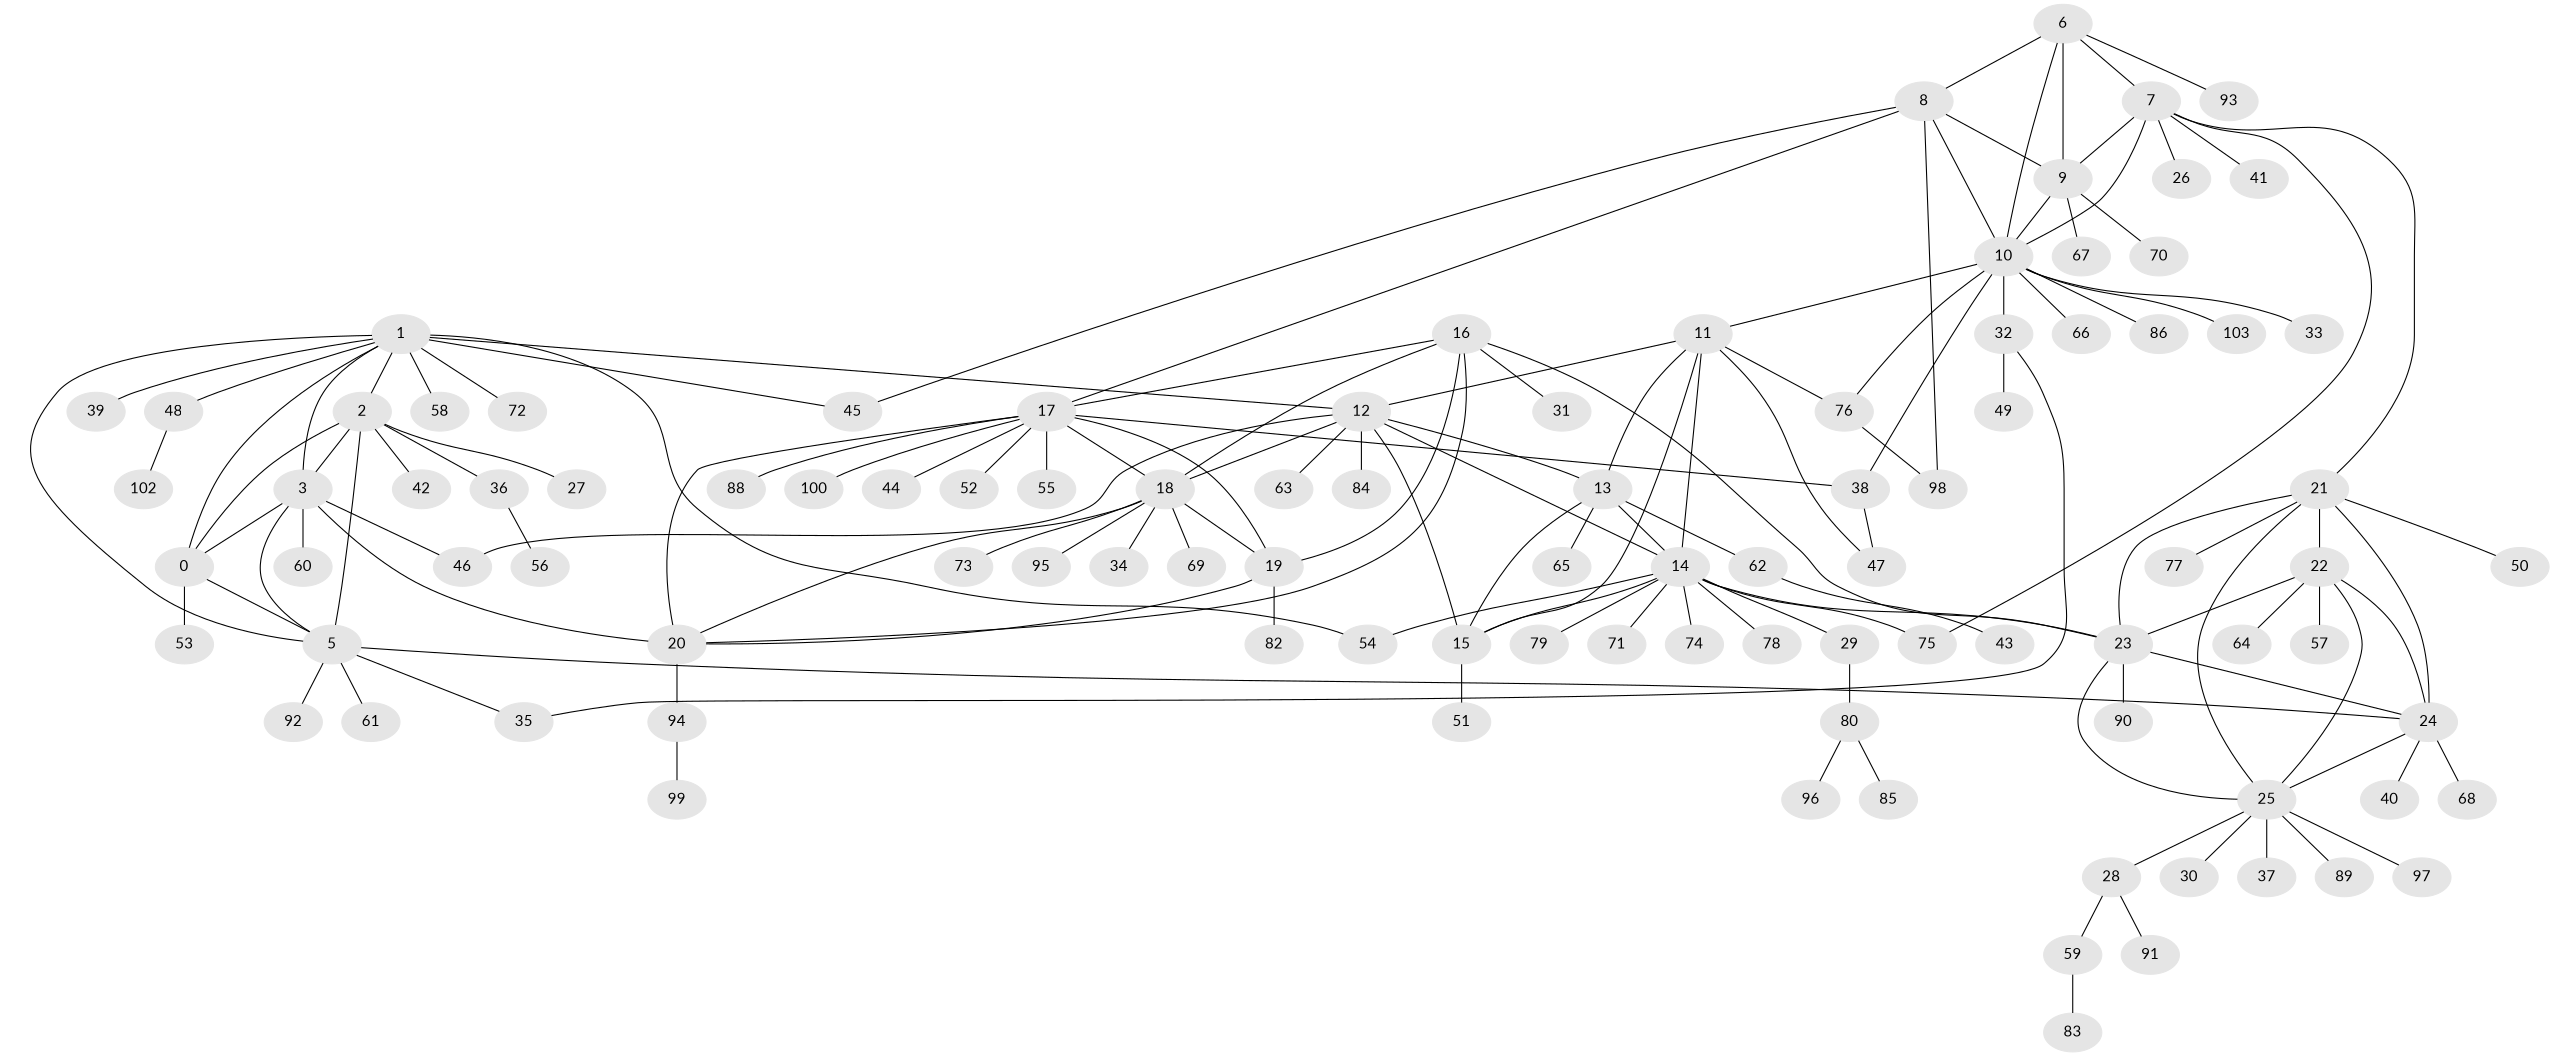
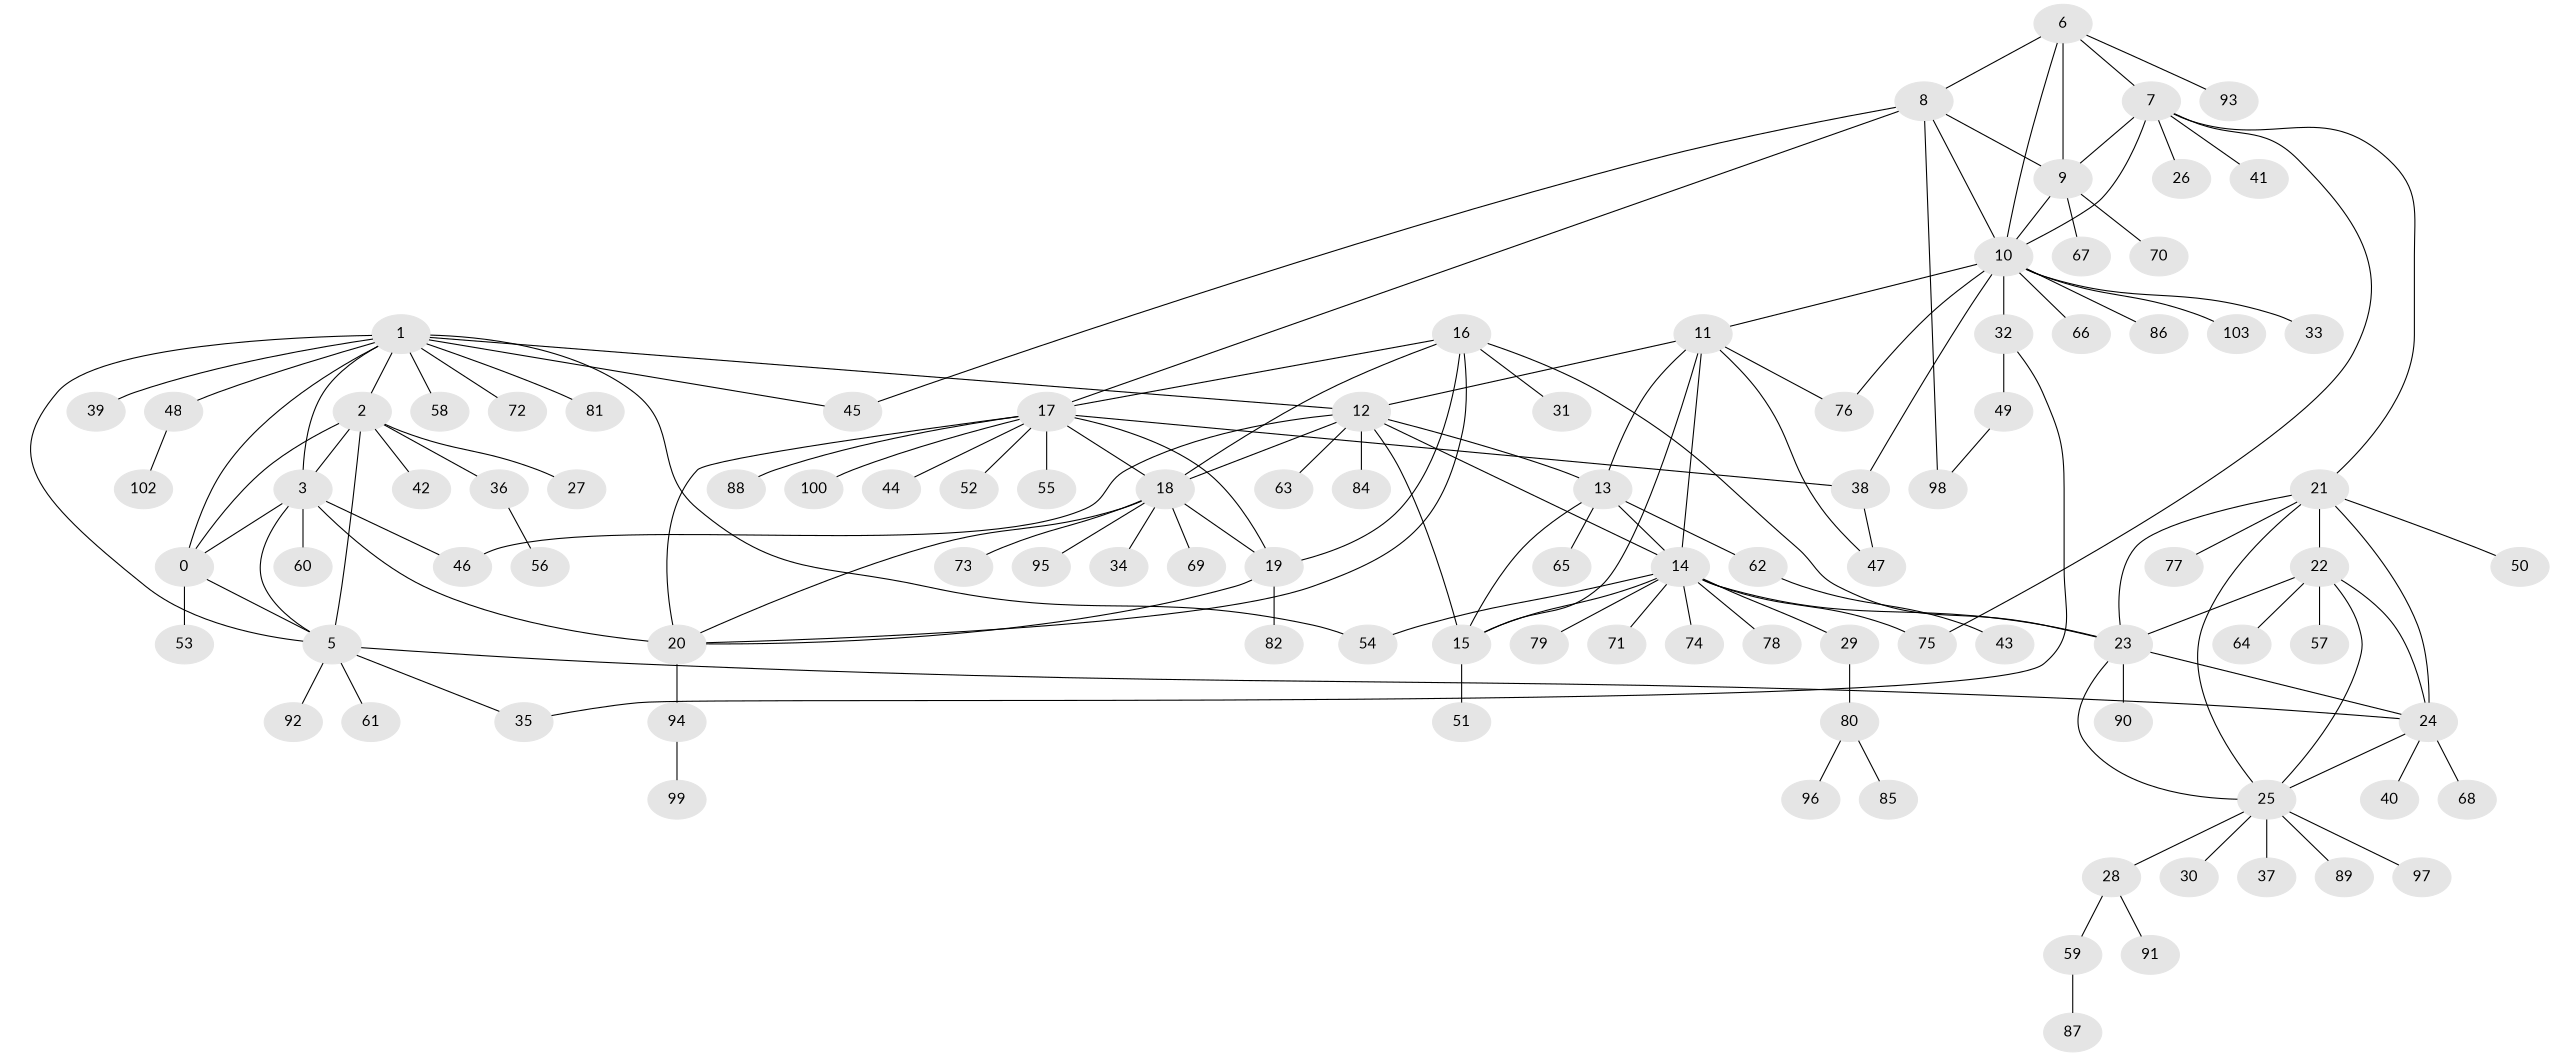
  graph {
    fontname=Lato
    node [color=gray90 fontname=Lato style=filled]
    edge [fontname=Lato]
    1
    2
    3
    n4 [label=0]
    5
    12
    39
    48
    54
    58
    72
+   81
    45
    27
    36
    42
    20
    46
    60
    53
    24
    35
    61
    92
    8
    9
    10
    17
    98
    13
    14
    15
    18
    63
    84
    102
    56
    94
    25
    40
    68
    6
    7
    93
    21
    26
    41
    75
    67
    70
    11
    32
    33
    38
    66
    76
    86
    n58 [label=103]
    23
    22
    50
    77
    19
    44
    52
    55
    88
    100
    47
    49
    62
    65
    29
    71
    74
    78
    79
    51
    34
    69
    73
    95
    43
    90
    80
    16
    31
    82
    99
    57
    64
    28
    30
    37
    89
    97
    59
    91
-   87 [label=83]
+   87
    85
    96
    1 -- 2
    1 -- 3
    1 -- n4
    1 -- 5
    1 -- 12
    1 -- 39
    1 -- 48
    1 -- 54
    1 -- 58
    1 -- 72
+   1 -- 81
    1 -- 45
    2 -- 3
    2 -- n4
    2 -- 5
    2 -- 27
    2 -- 36
    2 -- 42
    3 -- n4
    3 -- 5
    3 -- 20
    3 -- 46
    3 -- 60
    n4 -- 5
    n4 -- 53
    5 -- 24
    5 -- 35
    5 -- 61
    5 -- 92
    12 -- 46
    12 -- 13
    12 -- 14
    12 -- 15
    12 -- 18
    12 -- 63
    12 -- 84
    48 -- 102
    36 -- 56
    20 -- 94
    24 -- 25
    24 -- 40
    24 -- 68
    8 -- 45
    8 -- 9
    8 -- 10
    8 -- 17
    8 -- 98
    9 -- 10
    9 -- 67
    9 -- 70
    10 -- 11
    10 -- 32
    10 -- 33
    10 -- 38
    10 -- 66
    10 -- 76
    10 -- 86
    10 -- n58
    17 -- 20
    17 -- 18
    17 -- 38
    17 -- 19
    17 -- 44
    17 -- 52
    17 -- 55
    17 -- 88
    17 -- 100
    13 -- 14
    13 -- 15
    13 -- 62
    13 -- 65
    14 -- 54
    14 -- 15
    14 -- 75
    14 -- 23
    14 -- 29
    14 -- 71
    14 -- 74
    14 -- 78
    14 -- 79
    15 -- 51
    18 -- 20
    18 -- 19
    18 -- 34
    18 -- 69
    18 -- 73
    18 -- 95
    94 -- 99
    25 -- 28
    25 -- 30
    25 -- 37
    25 -- 89
    25 -- 97
    6 -- 8
    6 -- 9
    6 -- 10
    6 -- 7
    6 -- 93
    7 -- 9
    7 -- 10
    7 -- 21
    7 -- 26
    7 -- 41
    7 -- 75
    21 -- 24
    21 -- 25
    21 -- 23
    21 -- 22
    21 -- 50
    21 -- 77
    11 -- 12
    11 -- 13
    11 -- 14
    11 -- 15
    11 -- 76
    11 -- 47
    32 -- 35
    32 -- 49
    38 -- 47
-   76 -- 98
+   49 -- 98
    23 -- 24
    23 -- 25
    23 -- 90
    22 -- 24
    22 -- 25
    22 -- 23
    22 -- 57
    22 -- 64
    19 -- 20
    19 -- 82
    62 -- 43
    29 -- 80
    80 -- 85
    80 -- 96
    16 -- 20
    16 -- 17
    16 -- 18
    16 -- 23
    16 -- 19
    16 -- 31
    28 -- 59
    28 -- 91
    59 -- 87
  }
